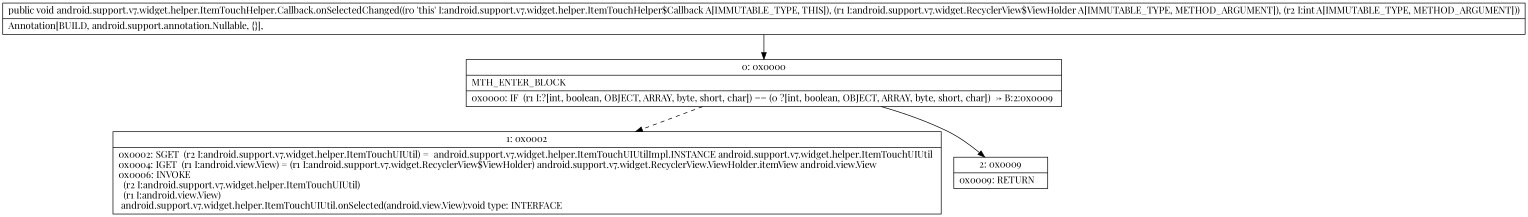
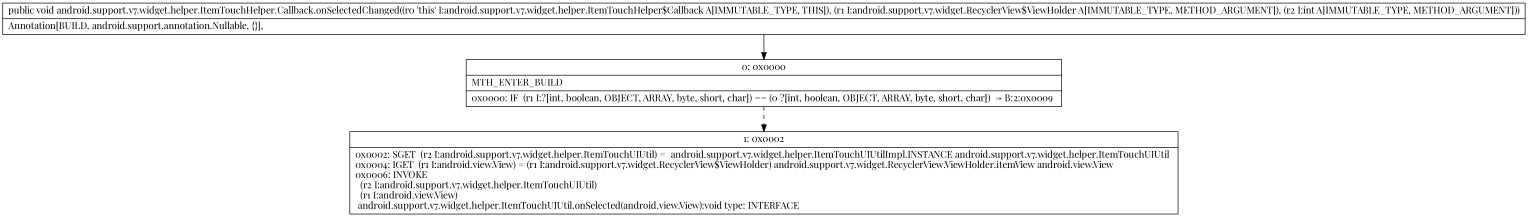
  digraph {
    fontname="Playfair Display"
    node [fontname="Playfair Display" shape=record]
    edge [fontname="Playfair Display"]
-   n1 [label="{0\:\ 0x0000|MTH_ENTER_BLOCK\l|0x0000: IF  (r1 I:?[int, boolean, OBJECT, ARRAY, byte, short, char]) == (0 ?[int, boolean, OBJECT, ARRAY, byte, short, char])  \-\> B:2:0x0009 \l}"]
+   n1 [label="{0\:\ 0x0000|MTH_ENTER_BUILD\l|0x0000: IF  (r1 I:?[int, boolean, OBJECT, ARRAY, byte, short, char]) == (0 ?[int, boolean, OBJECT, ARRAY, byte, short, char])  \-\> B:2:0x0009 \l}"]
    n2 [label="{1\:\ 0x0002|0x0002: SGET  (r2 I:android.support.v7.widget.helper.ItemTouchUIUtil) =  android.support.v7.widget.helper.ItemTouchUIUtilImpl.INSTANCE android.support.v7.widget.helper.ItemTouchUIUtil \l0x0004: IGET  (r1 I:android.view.View) = (r1 I:android.support.v7.widget.RecyclerView$ViewHolder) android.support.v7.widget.RecyclerView.ViewHolder.itemView android.view.View \l0x0006: INVOKE  \l  (r2 I:android.support.v7.widget.helper.ItemTouchUIUtil)\l  (r1 I:android.view.View)\l android.support.v7.widget.helper.ItemTouchUIUtil.onSelected(android.view.View):void type: INTERFACE \l}"]
-   n3 [label="{2\:\ 0x0009|0x0009: RETURN   \l}"]
    n4 [label="{public void android.support.v7.widget.helper.ItemTouchHelper.Callback.onSelectedChanged((r0 'this' I:android.support.v7.widget.helper.ItemTouchHelper$Callback A[IMMUTABLE_TYPE, THIS]), (r1 I:android.support.v7.widget.RecyclerView$ViewHolder A[IMMUTABLE_TYPE, METHOD_ARGUMENT]), (r2 I:int A[IMMUTABLE_TYPE, METHOD_ARGUMENT]))  | Annotation[BUILD, android.support.annotation.Nullable, \{\}], \l}"]
    n1 -> n2 [style=dashed]
-   n1 -> n3
    n4 -> n1
  }
